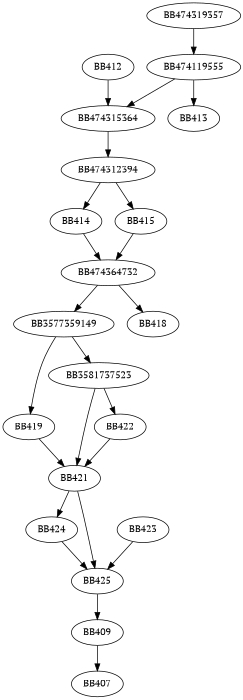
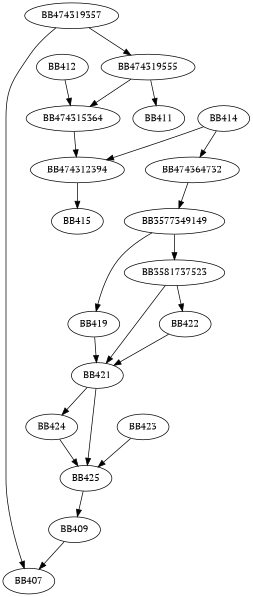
  digraph {
    fontname="PT Serif"
    node [fontname="PT Serif"]
    edge [fontname="PT Serif"]
    BB474319357
    BB407
-   BB474319555 [label=BB474119555]
+   BB474319555
    BB474315364
-   BB411 [label=BB413]
+   BB411
    BB409
    BB474312394
    BB412
    BB414
    BB415
    BB474364732
-   BB3577359149
-   BB418
+   BB3577359149 [label=BB3577349149]
    BB419
    BB3581737523
    BB421
    BB422
    BB424
    BB425
    BB423
+   BB474319357 -> BB407
    BB474319357 -> BB474319555
    BB474319555 -> BB474315364
    BB474319555 -> BB411
    BB474315364 -> BB474312394
    BB409 -> BB407
-   BB474312394 -> BB414
+   BB414 -> BB474312394
    BB474312394 -> BB415
    BB412 -> BB474315364
    BB414 -> BB474364732
-   BB415 -> BB474364732
    BB474364732 -> BB3577359149
-   BB474364732 -> BB418
    BB3577359149 -> BB419
    BB3577359149 -> BB3581737523
    BB419 -> BB421
    BB3581737523 -> BB421
    BB3581737523 -> BB422
    BB421 -> BB424
    BB421 -> BB425
    BB422 -> BB421
    BB424 -> BB425
    BB425 -> BB409
    BB423 -> BB425
  }
